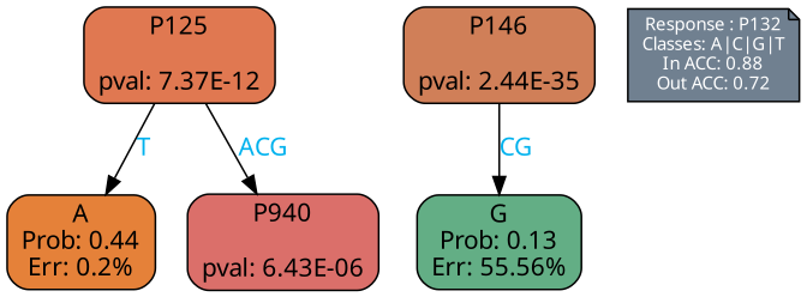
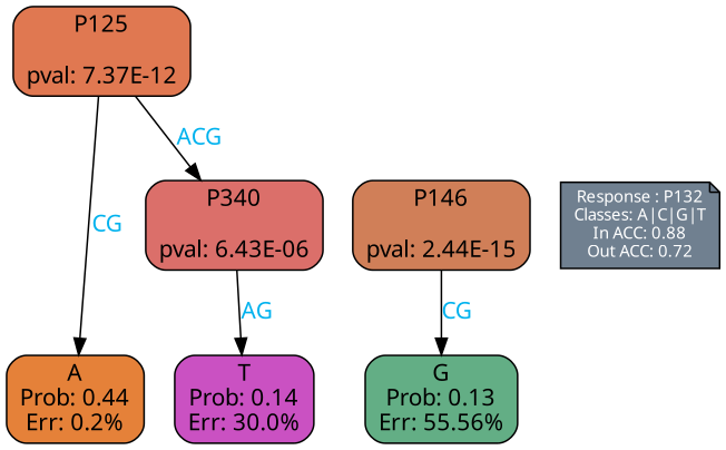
  digraph {
    fontname="Noto Sans"
    ranksep=equally
    splines=polylines
    node [color=black fontname="Noto Sans" shape=box style="filled, rounded"]
    edge [fontcolor=deepskyblue2 fontname="Noto Sans"]
+   n1 [fillcolor="#ca51c2" label="T\nProb: 0.14\nErr: 30.0%"]
    n2 [fillcolor="#e58139" label="A\nProb: 0.44\nErr: 0.2%"]
    n3 [fillcolor="#63ae85" label="G\nProb: 0.13\nErr: 55.56%"]
    n4 [align=left fillcolor=slategray fontcolor=white fontsize=10 label="Response : P132\nClasses: A|C|G|T\nIn ACC: 0.88\nOut ACC: 0.72\n" shape=note style=filled]
-   n5 [fillcolor="#d07f58" label="P146\n\npval: 2.44E-35"]
+   n5 [fillcolor="#d07f58" label="P146\n\npval: 2.44E-15"]
    n6 [fillcolor="#e07851" label="P125\n\npval: 7.37E-12"]
-   n7 [fillcolor="#db6f6a" label="P940\n\npval: 6.43E-06"]
+   n7 [fillcolor="#db6f6a" label="P340\n\npval: 6.43E-06"]
    subgraph sub_1 {
      rank=same
+     n1
      n2
      n3
    }
    subgraph sub_2 {
      rank=same
      n4
      n5
    }
    n5 -> n3 [label=CG]
-   n6 -> n2 [label=T]
+   n6 -> n2 [label=CG]
    n6 -> n7 [label=ACG]
+   n7 -> n1 [label=AG]
  }
